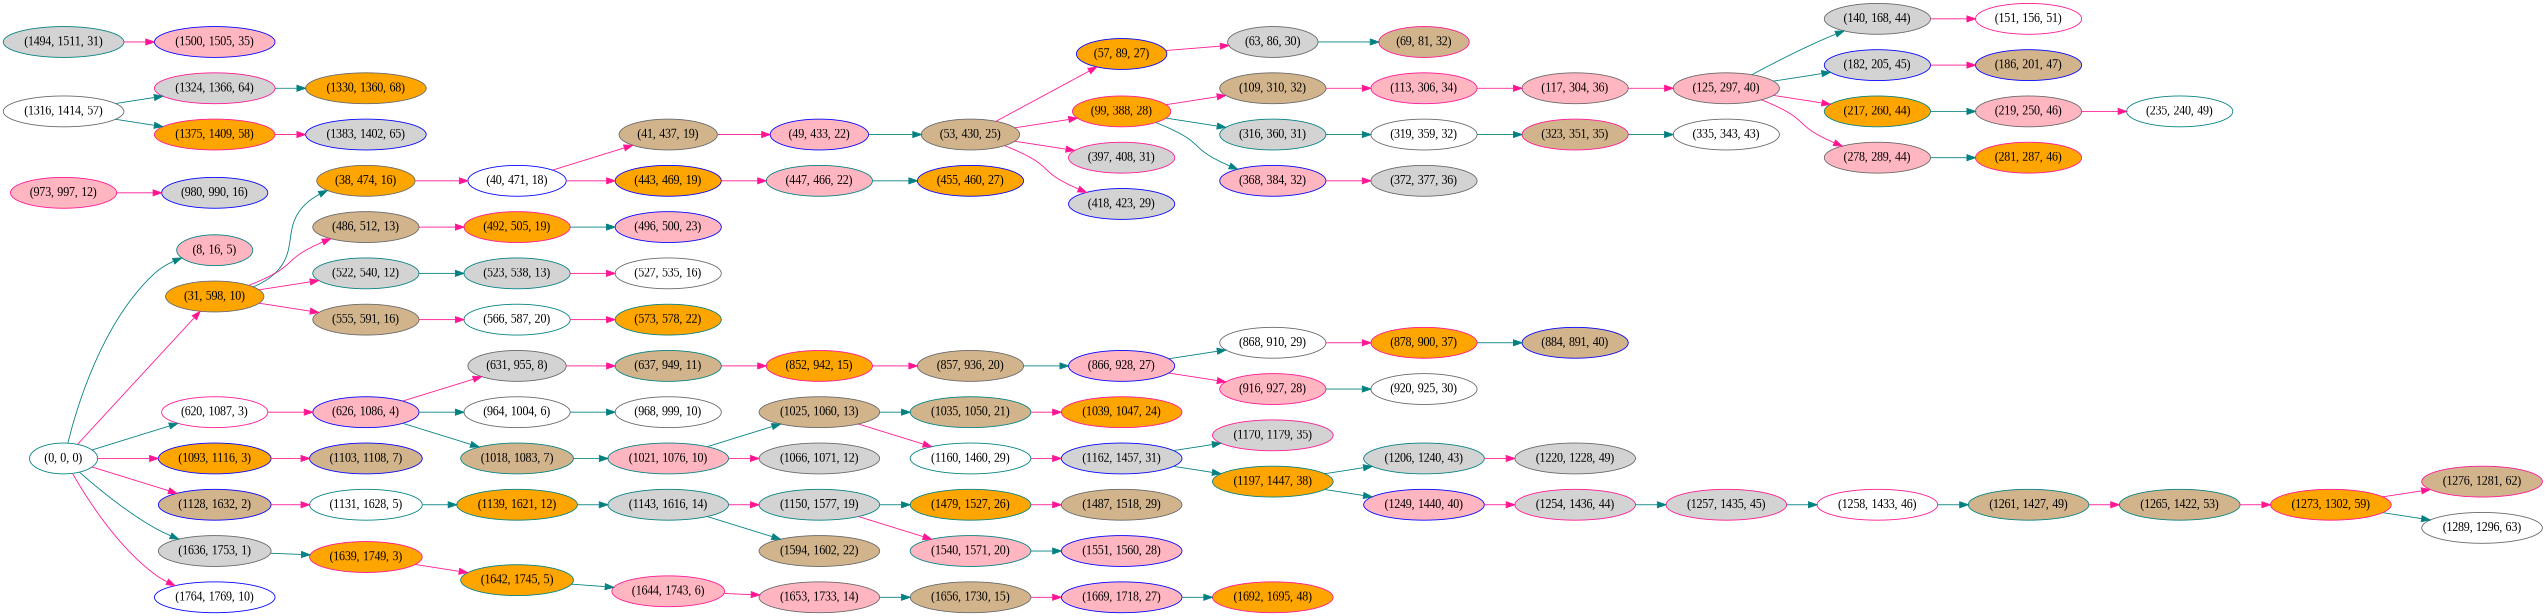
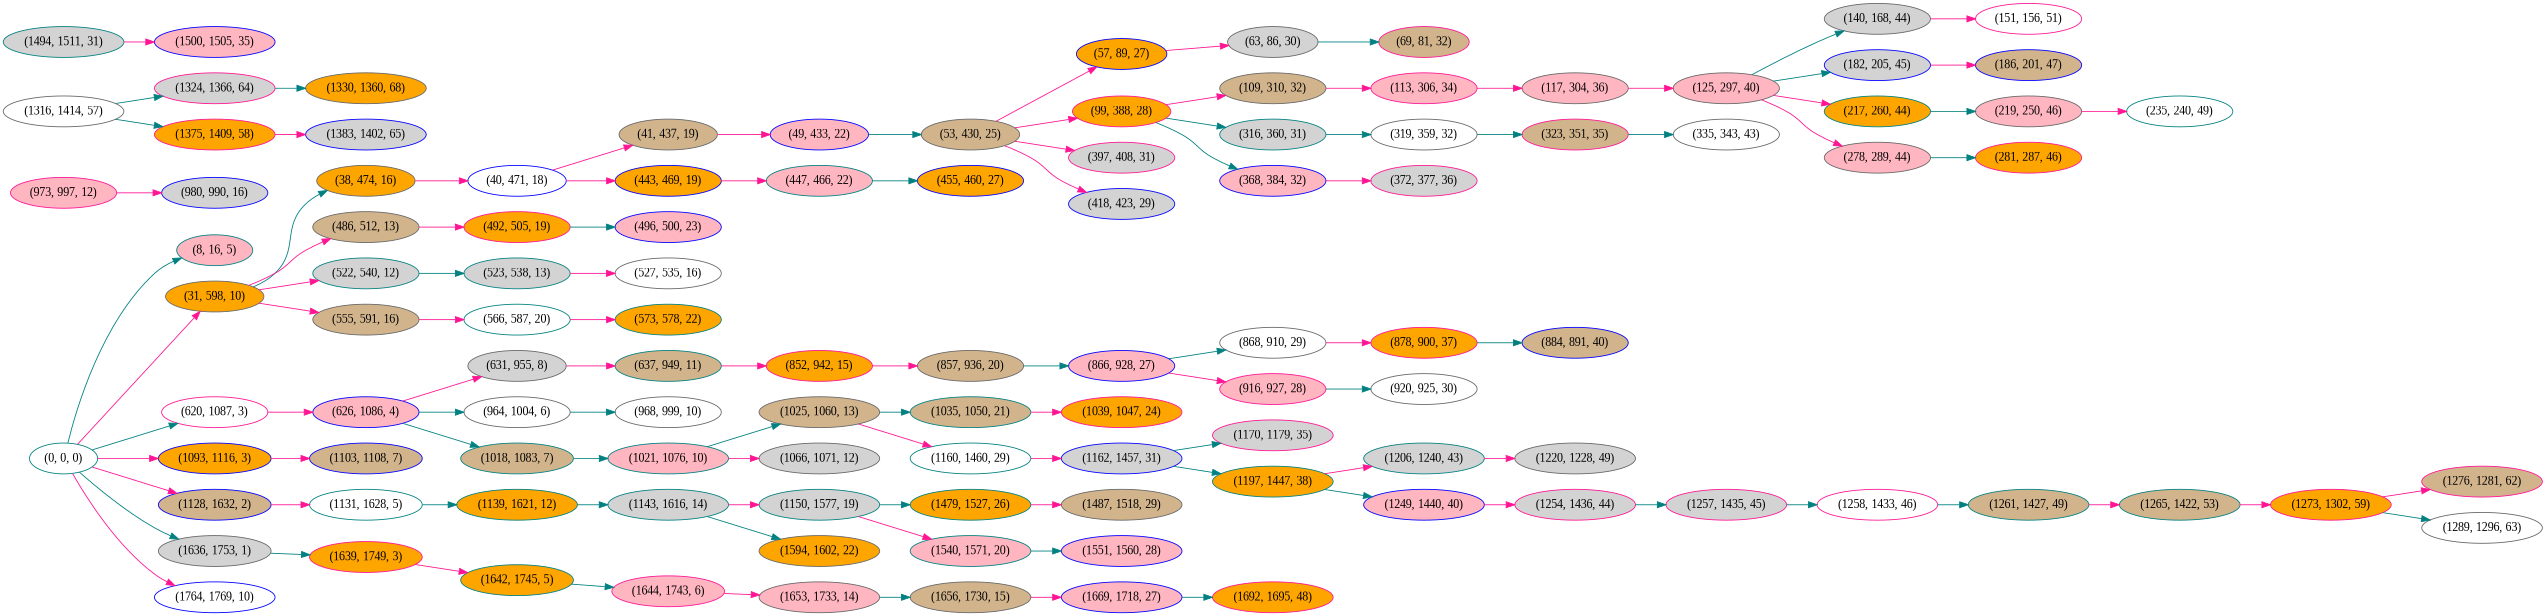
  digraph {
    fontname="Liberation Serif"
    rankdir=LR
    node [color=gray40 fillcolor=lightgrey fontname="Liberation Serif" style=filled]
    edge [color=deeppink fontname="Liberation Serif"]
    "(0, 0, 0)" [color=teal fillcolor=white]
    "(8, 16, 5)" [color=teal fillcolor=lightpink]
    "(31, 598, 10)" [fillcolor=orange]
    "(620, 1087, 3)" [color=deeppink fillcolor=white]
    "(1093, 1116, 3)" [color=blue fillcolor=orange]
    "(1128, 1632, 2)" [color=blue fillcolor=tan]
    "(1636, 1753, 1)"
    "(1764, 1769, 10)" [color=blue fillcolor=white]
    "(38, 474, 16)" [fillcolor=orange]
    "(486, 512, 13)" [fillcolor=tan]
    "(522, 540, 12)" [color=teal]
    "(555, 591, 16)" [fillcolor=tan]
    "(626, 1086, 4)" [color=blue fillcolor=lightpink]
    "(1103, 1108, 7)" [color=blue fillcolor=tan]
    "(1131, 1628, 5)" [color=teal fillcolor=white]
    "(1639, 1749, 3)" [color=deeppink fillcolor=orange]
    "(40, 471, 18)" [color=blue fillcolor=white]
    "(492, 505, 19)" [color=deeppink fillcolor=orange]
    "(523, 538, 13)" [color=teal]
    "(566, 587, 20)" [color=teal fillcolor=white]
    "(41, 437, 19)" [fillcolor=tan]
    "(443, 469, 19)" [color=blue fillcolor=orange]
    "(49, 433, 22)" [color=blue fillcolor=lightpink]
    "(447, 466, 22)" [color=teal fillcolor=lightpink]
    "(53, 430, 25)" [fillcolor=tan]
    "(57, 89, 27)" [color=blue fillcolor=orange]
    "(99, 388, 28)" [color=deeppink fillcolor=orange]
    "(397, 408, 31)" [color=deeppink]
    "(418, 423, 29)" [color=blue]
    "(63, 86, 30)"
    "(109, 310, 32)" [fillcolor=tan]
    "(316, 360, 31)" [color=teal]
    "(368, 384, 32)" [color=blue fillcolor=lightpink]
    "(69, 81, 32)" [color=deeppink fillcolor=tan]
    "(113, 306, 34)" [color=deeppink fillcolor=lightpink]
    "(319, 359, 32)" [fillcolor=white]
-   "(372, 377, 36)"
+   "(372, 377, 36)" [color=deeppink]
    "(117, 304, 36)" [fillcolor=lightpink]
    "(125, 297, 40)" [fillcolor=lightpink]
    "(140, 168, 44)"
    "(182, 205, 45)" [color=blue]
    "(217, 260, 44)" [color=teal fillcolor=orange]
    "(278, 289, 44)" [fillcolor=lightpink]
    "(151, 156, 51)" [color=deeppink fillcolor=white]
    "(186, 201, 47)" [color=blue fillcolor=tan]
    "(219, 250, 46)" [fillcolor=lightpink]
    "(281, 287, 46)" [color=deeppink fillcolor=orange]
    "(235, 240, 49)" [color=teal fillcolor=white]
    "(323, 351, 35)" [color=deeppink fillcolor=tan]
    "(335, 343, 43)" [fillcolor=white]
    "(455, 460, 27)" [color=blue fillcolor=orange]
    "(496, 500, 23)" [color=blue fillcolor=lightpink]
    "(527, 535, 16)" [fillcolor=white]
    "(573, 578, 22)" [color=teal fillcolor=orange]
    "(631, 955, 8)"
    "(964, 1004, 6)" [fillcolor=white]
    "(1018, 1083, 7)" [color=teal fillcolor=tan]
    "(637, 949, 11)" [color=teal fillcolor=tan]
    "(968, 999, 10)" [fillcolor=white]
    "(1021, 1076, 10)" [color=teal fillcolor=lightpink]
    "(852, 942, 15)" [color=deeppink fillcolor=orange]
    "(857, 936, 20)" [fillcolor=tan]
    "(866, 928, 27)" [color=blue fillcolor=lightpink]
    "(868, 910, 29)" [fillcolor=white]
    "(916, 927, 28)" [color=deeppink fillcolor=lightpink]
    "(878, 900, 37)" [color=deeppink fillcolor=orange]
    "(920, 925, 30)" [fillcolor=white]
    "(884, 891, 40)" [color=blue fillcolor=tan]
    "(973, 997, 12)" [color=deeppink fillcolor=lightpink]
    "(980, 990, 16)" [color=blue]
    "(1025, 1060, 13)" [fillcolor=tan]
    "(1066, 1071, 12)"
    "(1035, 1050, 21)" [color=teal fillcolor=tan]
    "(1160, 1460, 29)" [color=teal fillcolor=white]
    "(1039, 1047, 24)" [color=deeppink fillcolor=orange]
    "(1139, 1621, 12)" [color=teal fillcolor=orange]
    "(1143, 1616, 14)" [color=teal]
    "(1150, 1577, 19)" [color=teal]
-   "(1594, 1602, 22)" [fillcolor=tan]
+   "(1594, 1602, 22)" [fillcolor=orange]
    "(1479, 1527, 26)" [color=teal fillcolor=orange]
    "(1540, 1571, 20)" [color=teal fillcolor=lightpink]
    "(1162, 1457, 31)" [color=blue]
    "(1487, 1518, 29)" [fillcolor=tan]
    "(1551, 1560, 28)" [color=blue fillcolor=lightpink]
    "(1170, 1179, 35)" [color=deeppink]
    "(1197, 1447, 38)" [color=teal fillcolor=orange]
    "(1206, 1240, 43)" [color=teal]
    "(1249, 1440, 40)" [color=blue fillcolor=lightpink]
    "(1220, 1228, 49)"
    "(1254, 1436, 44)" [color=deeppink]
    "(1257, 1435, 45)" [color=deeppink]
    "(1258, 1433, 46)" [color=deeppink fillcolor=white]
    "(1261, 1427, 49)" [color=teal fillcolor=tan]
    "(1265, 1422, 53)" [color=teal fillcolor=tan]
    "(1273, 1302, 59)" [color=deeppink fillcolor=orange]
    "(1276, 1281, 62)" [color=deeppink fillcolor=tan]
    "(1289, 1296, 63)" [fillcolor=white]
    "(1316, 1414, 57)" [fillcolor=white]
    "(1324, 1366, 64)" [color=deeppink]
    "(1375, 1409, 58)" [color=deeppink fillcolor=orange]
    "(1330, 1360, 68)" [fillcolor=orange]
    "(1383, 1402, 65)" [color=blue]
    "(1494, 1511, 31)" [color=teal]
    "(1500, 1505, 35)" [color=blue fillcolor=lightpink]
    "(1642, 1745, 5)" [color=teal fillcolor=orange]
    "(1644, 1743, 6)" [color=deeppink fillcolor=lightpink]
    "(1653, 1733, 14)" [fillcolor=lightpink]
    "(1656, 1730, 15)" [fillcolor=tan]
    "(1669, 1718, 27)" [color=blue fillcolor=lightpink]
    "(1692, 1695, 48)" [color=deeppink fillcolor=orange]
    "(0, 0, 0)" -> "(8, 16, 5)" [color=teal]
    "(0, 0, 0)" -> "(31, 598, 10)"
    "(0, 0, 0)" -> "(620, 1087, 3)" [color=teal]
    "(0, 0, 0)" -> "(1093, 1116, 3)"
    "(0, 0, 0)" -> "(1128, 1632, 2)"
    "(0, 0, 0)" -> "(1636, 1753, 1)" [color=teal]
    "(0, 0, 0)" -> "(1764, 1769, 10)"
    "(31, 598, 10)" -> "(38, 474, 16)" [color=teal]
    "(31, 598, 10)" -> "(486, 512, 13)"
    "(31, 598, 10)" -> "(522, 540, 12)"
    "(31, 598, 10)" -> "(555, 591, 16)"
    "(620, 1087, 3)" -> "(626, 1086, 4)"
    "(1093, 1116, 3)" -> "(1103, 1108, 7)"
    "(1128, 1632, 2)" -> "(1131, 1628, 5)"
    "(1636, 1753, 1)" -> "(1639, 1749, 3)" [color=teal]
    "(38, 474, 16)" -> "(40, 471, 18)"
    "(486, 512, 13)" -> "(492, 505, 19)"
    "(522, 540, 12)" -> "(523, 538, 13)" [color=teal]
    "(555, 591, 16)" -> "(566, 587, 20)"
    "(626, 1086, 4)" -> "(631, 955, 8)"
    "(626, 1086, 4)" -> "(964, 1004, 6)" [color=teal]
    "(626, 1086, 4)" -> "(1018, 1083, 7)" [color=teal]
    "(1131, 1628, 5)" -> "(1139, 1621, 12)" [color=teal]
    "(1639, 1749, 3)" -> "(1642, 1745, 5)"
    "(40, 471, 18)" -> "(41, 437, 19)"
    "(40, 471, 18)" -> "(443, 469, 19)"
    "(492, 505, 19)" -> "(496, 500, 23)" [color=teal]
    "(523, 538, 13)" -> "(527, 535, 16)"
    "(566, 587, 20)" -> "(573, 578, 22)"
    "(41, 437, 19)" -> "(49, 433, 22)"
    "(443, 469, 19)" -> "(447, 466, 22)"
    "(49, 433, 22)" -> "(53, 430, 25)" [color=teal]
    "(447, 466, 22)" -> "(455, 460, 27)" [color=teal]
    "(53, 430, 25)" -> "(57, 89, 27)"
    "(53, 430, 25)" -> "(99, 388, 28)"
    "(53, 430, 25)" -> "(397, 408, 31)"
    "(53, 430, 25)" -> "(418, 423, 29)"
    "(57, 89, 27)" -> "(63, 86, 30)"
    "(99, 388, 28)" -> "(109, 310, 32)"
    "(99, 388, 28)" -> "(316, 360, 31)" [color=teal]
    "(99, 388, 28)" -> "(368, 384, 32)" [color=teal]
    "(63, 86, 30)" -> "(69, 81, 32)" [color=teal]
    "(109, 310, 32)" -> "(113, 306, 34)"
    "(316, 360, 31)" -> "(319, 359, 32)" [color=teal]
    "(368, 384, 32)" -> "(372, 377, 36)"
    "(113, 306, 34)" -> "(117, 304, 36)"
    "(319, 359, 32)" -> "(323, 351, 35)" [color=teal]
    "(117, 304, 36)" -> "(125, 297, 40)"
    "(125, 297, 40)" -> "(140, 168, 44)" [color=teal]
    "(125, 297, 40)" -> "(182, 205, 45)" [color=teal]
    "(125, 297, 40)" -> "(217, 260, 44)"
    "(125, 297, 40)" -> "(278, 289, 44)"
    "(140, 168, 44)" -> "(151, 156, 51)"
    "(182, 205, 45)" -> "(186, 201, 47)"
    "(217, 260, 44)" -> "(219, 250, 46)" [color=teal]
    "(278, 289, 44)" -> "(281, 287, 46)" [color=teal]
    "(219, 250, 46)" -> "(235, 240, 49)"
    "(323, 351, 35)" -> "(335, 343, 43)" [color=teal]
    "(631, 955, 8)" -> "(637, 949, 11)"
    "(964, 1004, 6)" -> "(968, 999, 10)" [color=teal]
    "(1018, 1083, 7)" -> "(1021, 1076, 10)" [color=teal]
    "(637, 949, 11)" -> "(852, 942, 15)"
    "(1021, 1076, 10)" -> "(1025, 1060, 13)" [color=teal]
    "(1021, 1076, 10)" -> "(1066, 1071, 12)"
    "(852, 942, 15)" -> "(857, 936, 20)"
    "(857, 936, 20)" -> "(866, 928, 27)" [color=teal]
    "(866, 928, 27)" -> "(868, 910, 29)" [color=teal]
    "(866, 928, 27)" -> "(916, 927, 28)"
    "(868, 910, 29)" -> "(878, 900, 37)"
    "(916, 927, 28)" -> "(920, 925, 30)" [color=teal]
    "(878, 900, 37)" -> "(884, 891, 40)" [color=teal]
    "(973, 997, 12)" -> "(980, 990, 16)"
    "(1025, 1060, 13)" -> "(1035, 1050, 21)" [color=teal]
    "(1025, 1060, 13)" -> "(1160, 1460, 29)"
    "(1035, 1050, 21)" -> "(1039, 1047, 24)"
    "(1160, 1460, 29)" -> "(1162, 1457, 31)"
    "(1139, 1621, 12)" -> "(1143, 1616, 14)" [color=teal]
    "(1143, 1616, 14)" -> "(1150, 1577, 19)"
    "(1143, 1616, 14)" -> "(1594, 1602, 22)" [color=teal]
    "(1150, 1577, 19)" -> "(1479, 1527, 26)" [color=teal]
    "(1150, 1577, 19)" -> "(1540, 1571, 20)"
    "(1479, 1527, 26)" -> "(1487, 1518, 29)"
    "(1540, 1571, 20)" -> "(1551, 1560, 28)" [color=teal]
    "(1162, 1457, 31)" -> "(1170, 1179, 35)" [color=teal]
    "(1162, 1457, 31)" -> "(1197, 1447, 38)" [color=teal]
-   "(1197, 1447, 38)" -> "(1206, 1240, 43)" [color=teal]
+   "(1197, 1447, 38)" -> "(1206, 1240, 43)"
    "(1197, 1447, 38)" -> "(1249, 1440, 40)" [color=teal]
    "(1206, 1240, 43)" -> "(1220, 1228, 49)"
    "(1249, 1440, 40)" -> "(1254, 1436, 44)"
    "(1254, 1436, 44)" -> "(1257, 1435, 45)" [color=teal]
    "(1257, 1435, 45)" -> "(1258, 1433, 46)" [color=teal]
    "(1258, 1433, 46)" -> "(1261, 1427, 49)" [color=teal]
    "(1261, 1427, 49)" -> "(1265, 1422, 53)"
    "(1265, 1422, 53)" -> "(1273, 1302, 59)"
    "(1273, 1302, 59)" -> "(1276, 1281, 62)"
    "(1273, 1302, 59)" -> "(1289, 1296, 63)" [color=teal]
    "(1316, 1414, 57)" -> "(1324, 1366, 64)" [color=teal]
    "(1316, 1414, 57)" -> "(1375, 1409, 58)" [color=teal]
    "(1324, 1366, 64)" -> "(1330, 1360, 68)" [color=teal]
    "(1375, 1409, 58)" -> "(1383, 1402, 65)"
    "(1494, 1511, 31)" -> "(1500, 1505, 35)"
    "(1642, 1745, 5)" -> "(1644, 1743, 6)" [color=teal]
    "(1644, 1743, 6)" -> "(1653, 1733, 14)"
    "(1653, 1733, 14)" -> "(1656, 1730, 15)" [color=teal]
    "(1656, 1730, 15)" -> "(1669, 1718, 27)"
    "(1669, 1718, 27)" -> "(1692, 1695, 48)" [color=teal]
  }
